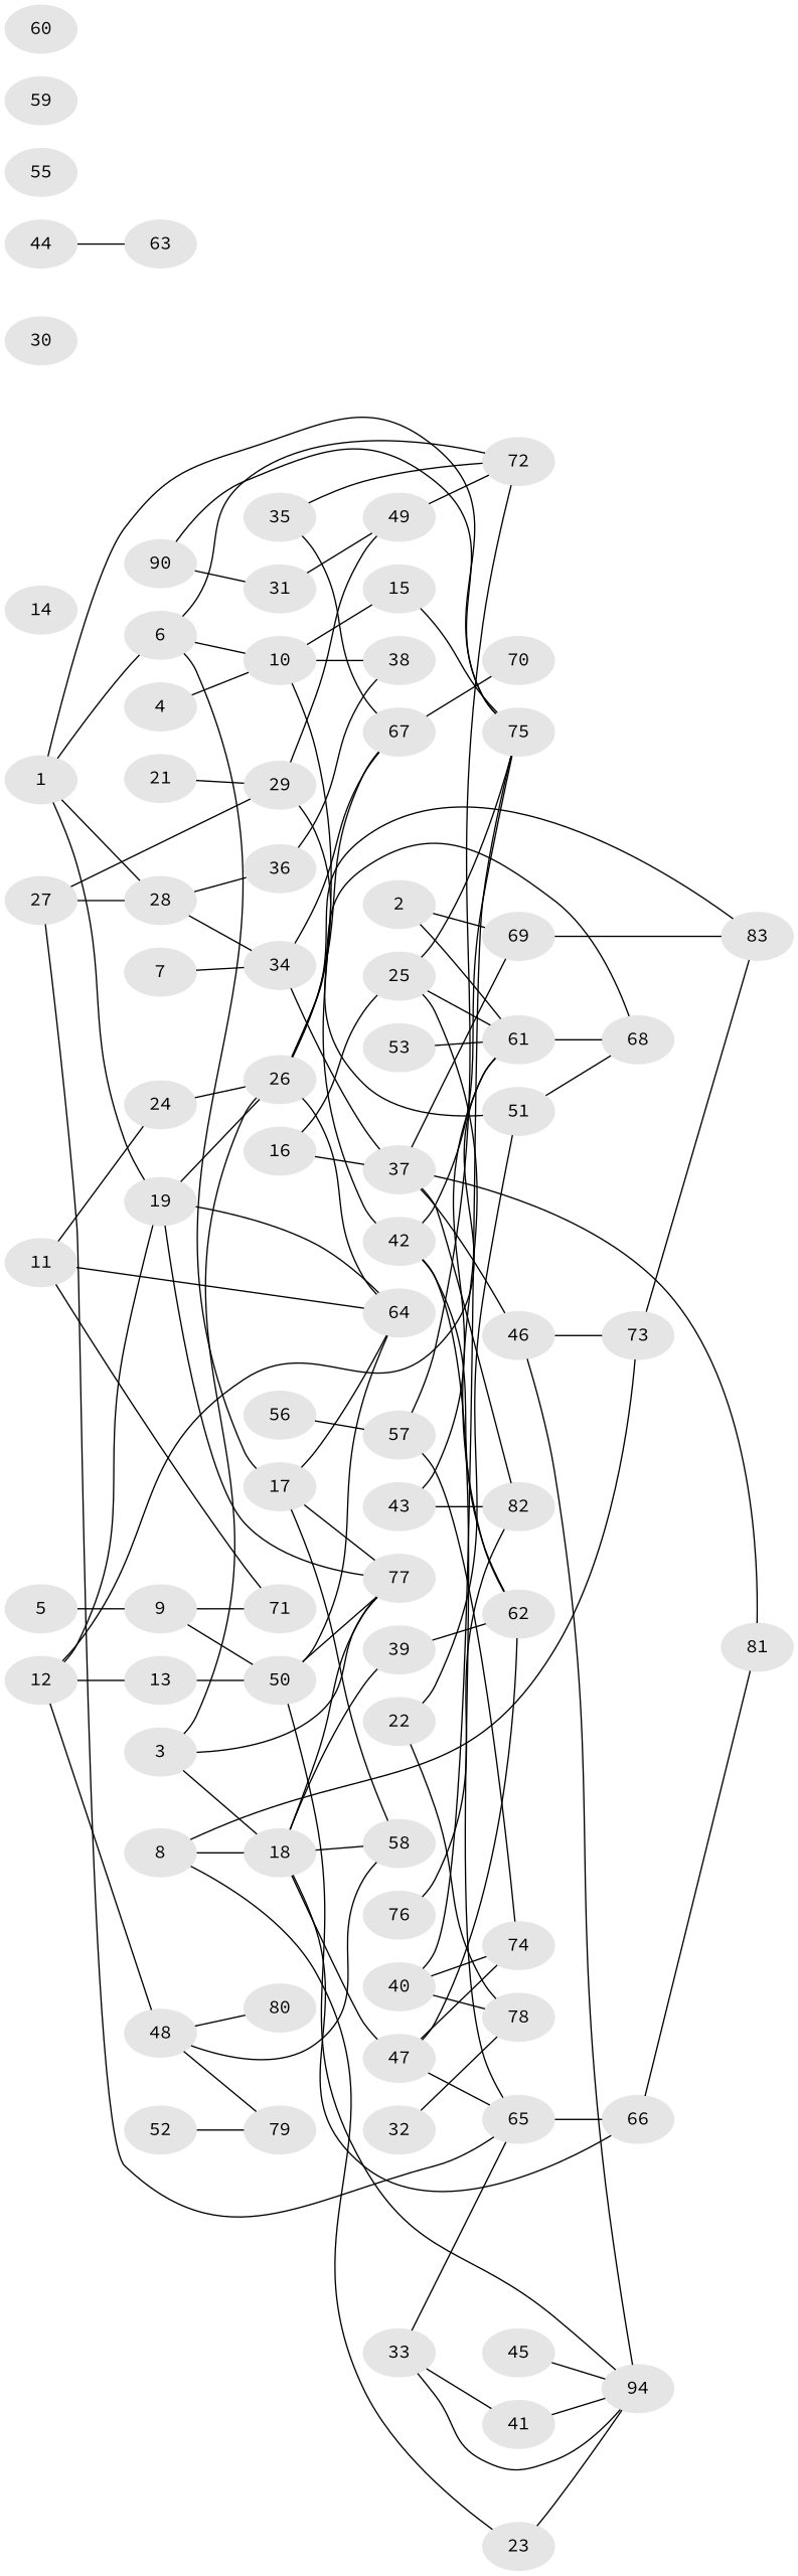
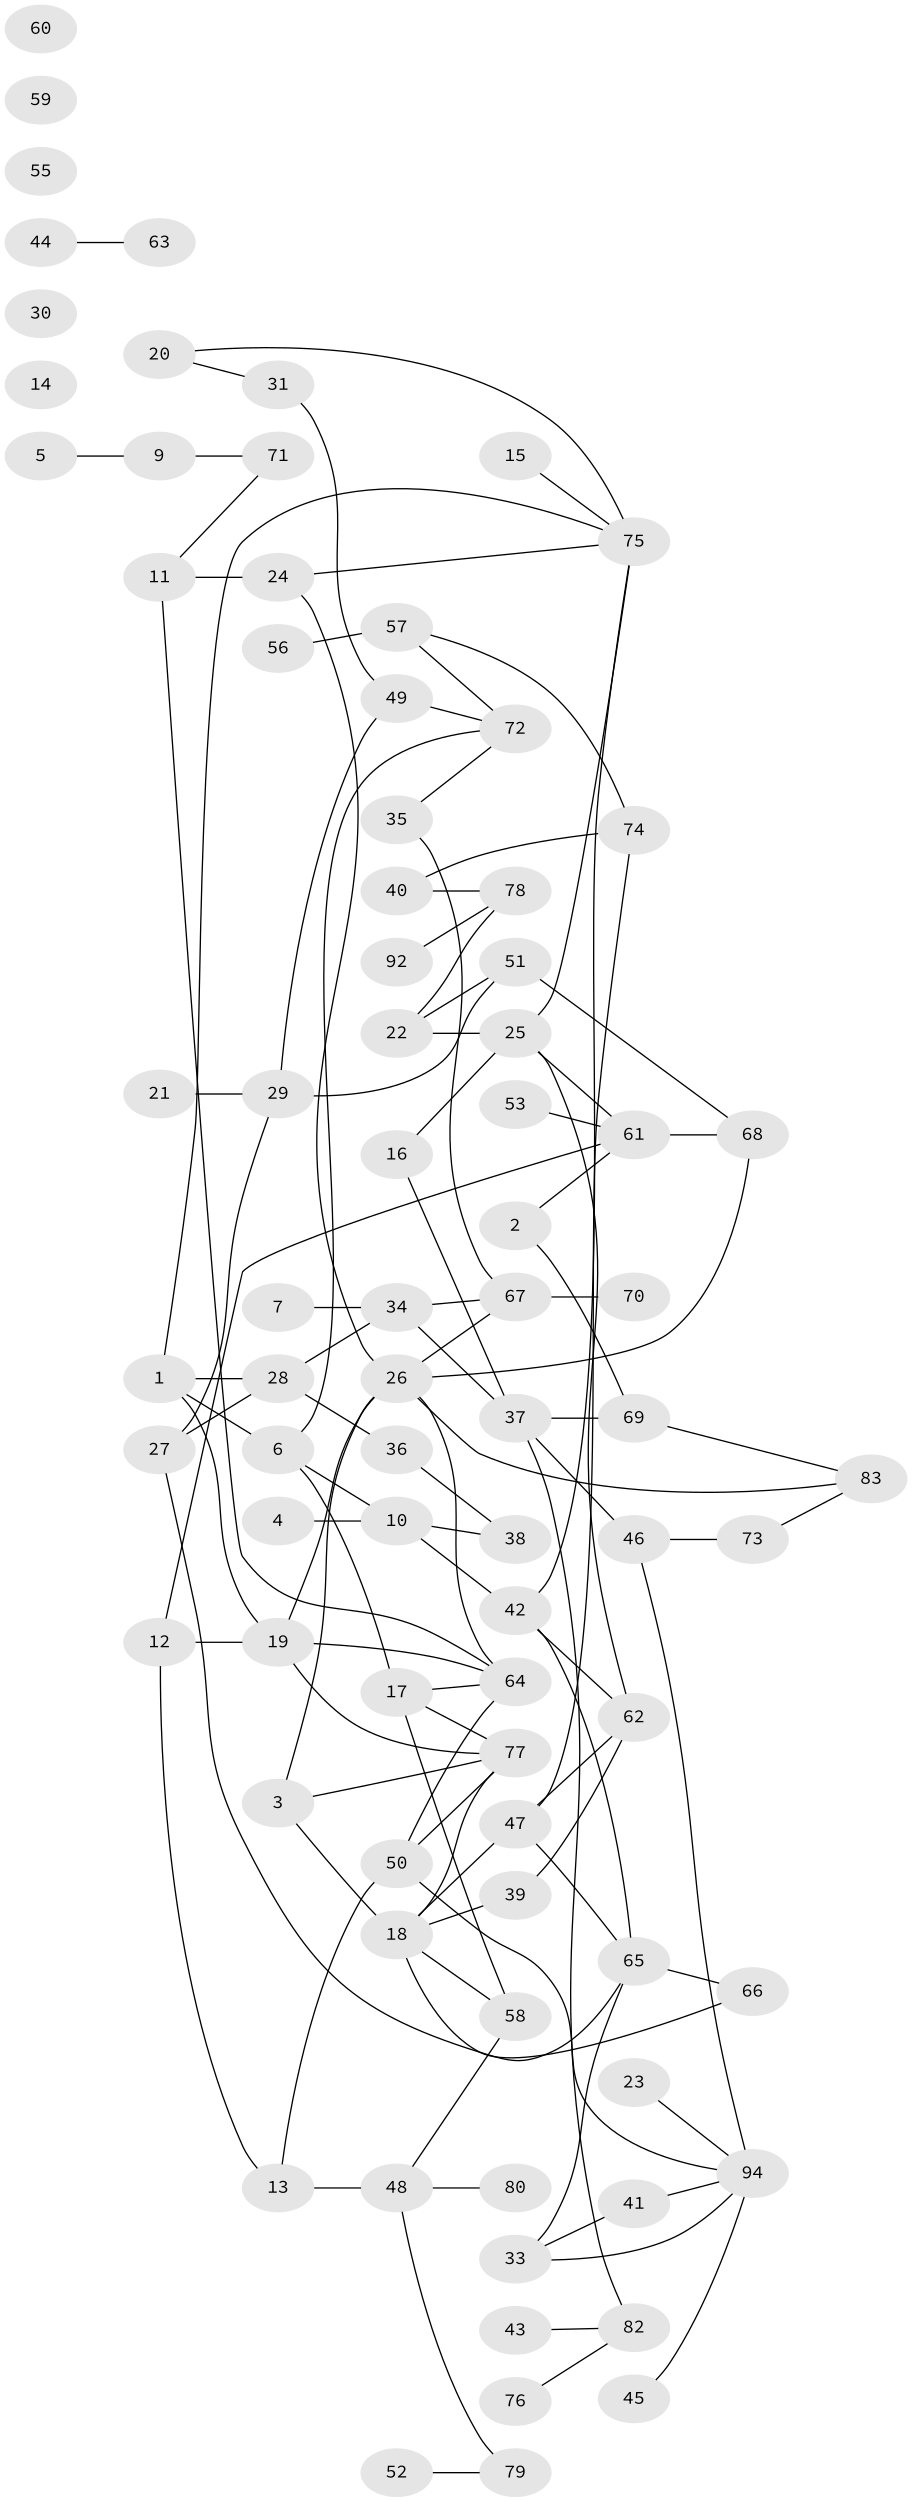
  graph {
    fontname="Source Code Pro"
    rankdir=LR
    node [color=gray90 fontname="Source Code Pro" style=filled]
    edge [fontname="Source Code Pro"]
    1
    6
    19
    28
    75
    10
    17
    72
    26
    77
    64
    34
    36
    2
    61
    69
    68
    83
    3
    18
    58
    39
    47
    66
    67
    4
    15
    38
    42
    5
    9
    50
    71
    7
    37
-   8
    23
    73
    n39 [label=94]
    62
    65
    11
    24
    12
    13
    48
    79
    80
    14
    16
    25
    46
-   81
    82
    74
-   20 [label=90]
+   20
    31
    49
    21
    29
    51
    22
    78
    70
    27
    30
-   32
+   32 [label=92]
    33
    41
    35
    40
    43
    44
    63
    45
    52
    53
    55
    56
    57
    59
    60
    76
    1 -- 6
    1 -- 19
    1 -- 28
    1 -- 75
    6 -- 10
    6 -- 17
    6 -- 72
    19 -- 26
    19 -- 77
    19 -- 64
    28 -- 34
    28 -- 36
-   10 -- 15
    10 -- 38
    10 -- 42
    17 -- 77
    17 -- 64
    17 -- 58
    26 -- 64
    26 -- 68
    26 -- 83
    26 -- 67
    34 -- 67
    34 -- 37
    36 -- 38
    2 -- 61
    2 -- 69
    61 -- 68
    69 -- 83
    3 -- 26
    3 -- 77
    3 -- 18
    18 -- 77
    18 -- 58
    18 -- 39
    18 -- 47
    18 -- 66
    39 -- 62
    47 -- 62
    47 -- 65
    47 -- 74
-   66 -- 81
    67 -- 70
    4 -- 10
    15 -- 75
    42 -- 75
    42 -- 62
    42 -- 65
    5 -- 9
-   9 -- 50
    9 -- 71
    50 -- 77
    50 -- 64
    50 -- n39
    7 -- 34
    37 -- 69
    37 -- 46
-   37 -- 81
    37 -- 82
-   8 -- 18
-   8 -- 23
-   8 -- 73
    23 -- n39
    73 -- 83
    65 -- 66
    11 -- 64
    11 -- 71
    11 -- 24
-   40 -- 75
+   24 -- 75
    24 -- 26
    12 -- 19
    12 -- 61
    12 -- 13
    13 -- 50
-   12 -- 48
+   13 -- 48
    48 -- 58
    48 -- 79
    48 -- 80
    16 -- 37
    16 -- 25
    25 -- 75
    25 -- 61
    25 -- 62
    46 -- 73
    46 -- n39
    20 -- 75
    20 -- 31
    31 -- 49
    49 -- 72
    21 -- 29
    29 -- 49
    29 -- 51
    51 -- 68
+   22 -- 25
    22 -- 51
    22 -- 78
    27 -- 28
    27 -- 65
    27 -- 29
    32 -- 78
    33 -- n39
    33 -- 65
    33 -- 41
    41 -- n39
    35 -- 72
    35 -- 67
    40 -- 74
    40 -- 78
-   43 -- 61
    43 -- 82
    44 -- 63
    45 -- n39
    52 -- 79
    53 -- 61
    56 -- 57
    57 -- 72
    57 -- 74
    76 -- 82
  }
